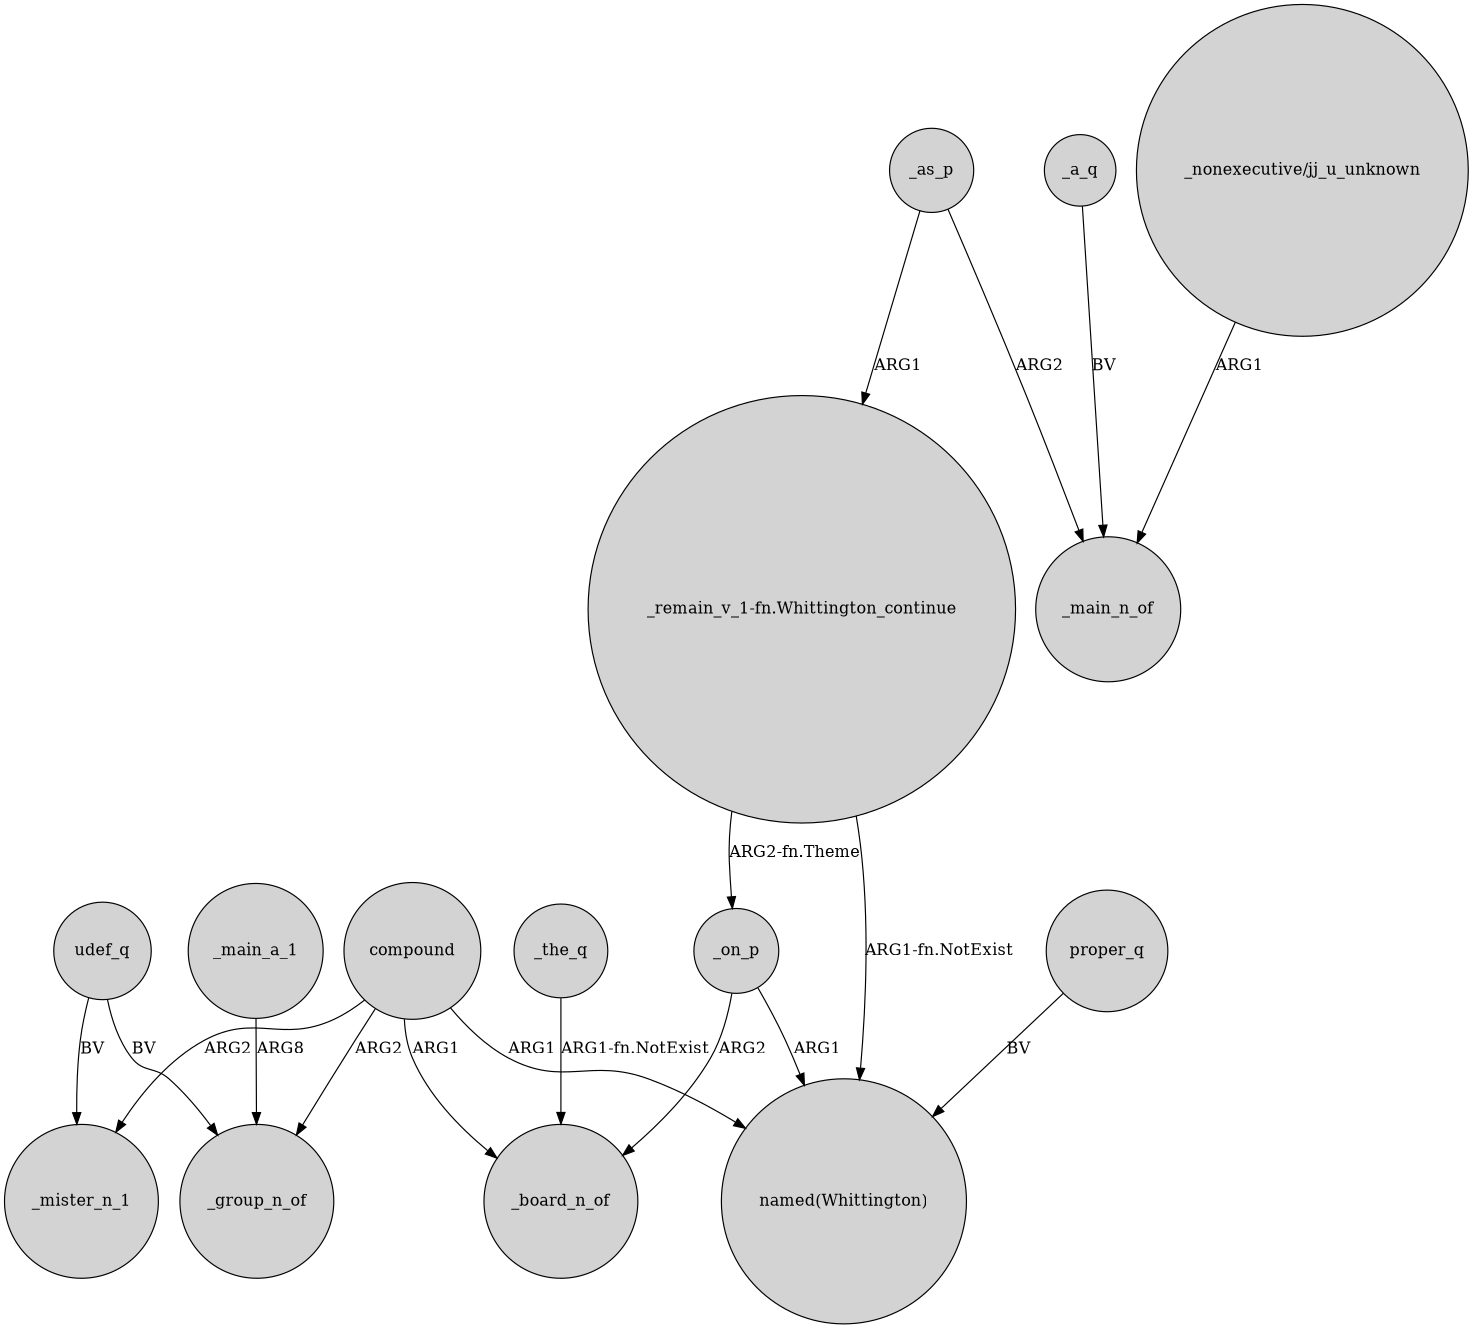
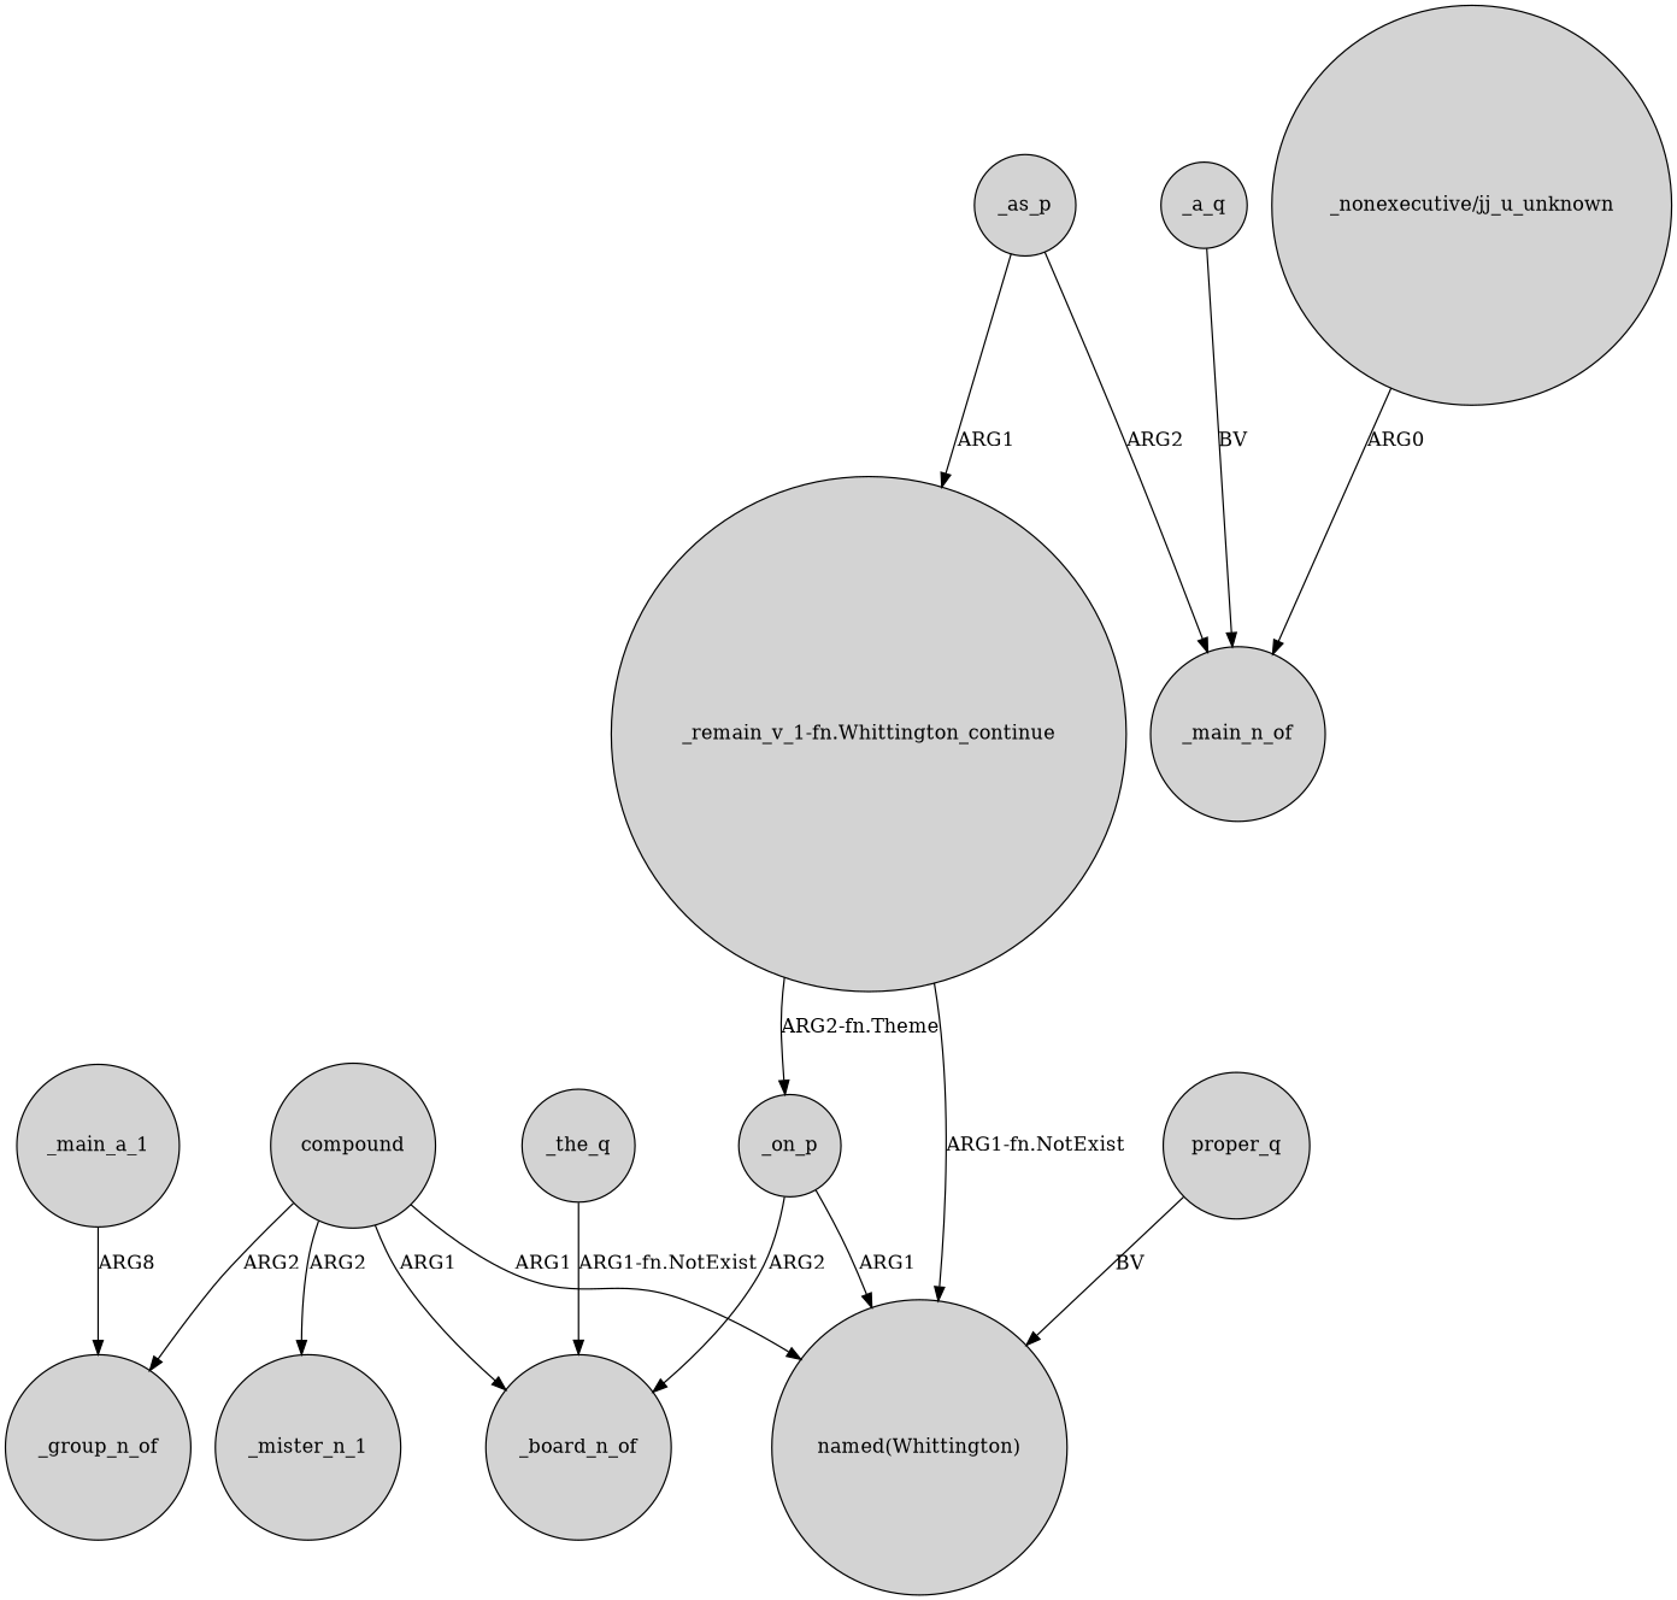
  digraph {
    node [shape=circle style=filled]
-   udef_q
    _mister_n_1
    _group_n_of
    compound
    "named(Whittington)"
    _board_n_of
    n7 [label="_remain_v_1-fn.Whittington_continue"]
    _on_p
    _main_a_1
    _as_p
    n11 [label=_main_n_of]
    _the_q
    _a_q
    proper_q
    "_nonexecutive/jj_u_unknown"
-   udef_q -> _mister_n_1 [label=BV]
-   udef_q -> _group_n_of [label=BV]
    compound -> _mister_n_1 [label=ARG2]
    compound -> _group_n_of [label=ARG2]
    compound -> "named(Whittington)" [label=ARG1]
    compound -> _board_n_of [label=ARG1]
    n7 -> "named(Whittington)" [label="ARG1-fn.NotExist"]
    n7 -> _on_p [label="ARG2-fn.Theme"]
    _on_p -> "named(Whittington)" [label=ARG1]
    _on_p -> _board_n_of [label=ARG2]
    _main_a_1 -> _group_n_of [label=ARG8]
    _as_p -> n7 [label=ARG1]
    _as_p -> n11 [label=ARG2]
    _the_q -> _board_n_of [label="ARG1-fn.NotExist"]
    _a_q -> n11 [label=BV]
    proper_q -> "named(Whittington)" [label=BV]
-   "_nonexecutive/jj_u_unknown" -> n11 [label=ARG1]
+   "_nonexecutive/jj_u_unknown" -> n11 [label=ARG0]
  }
